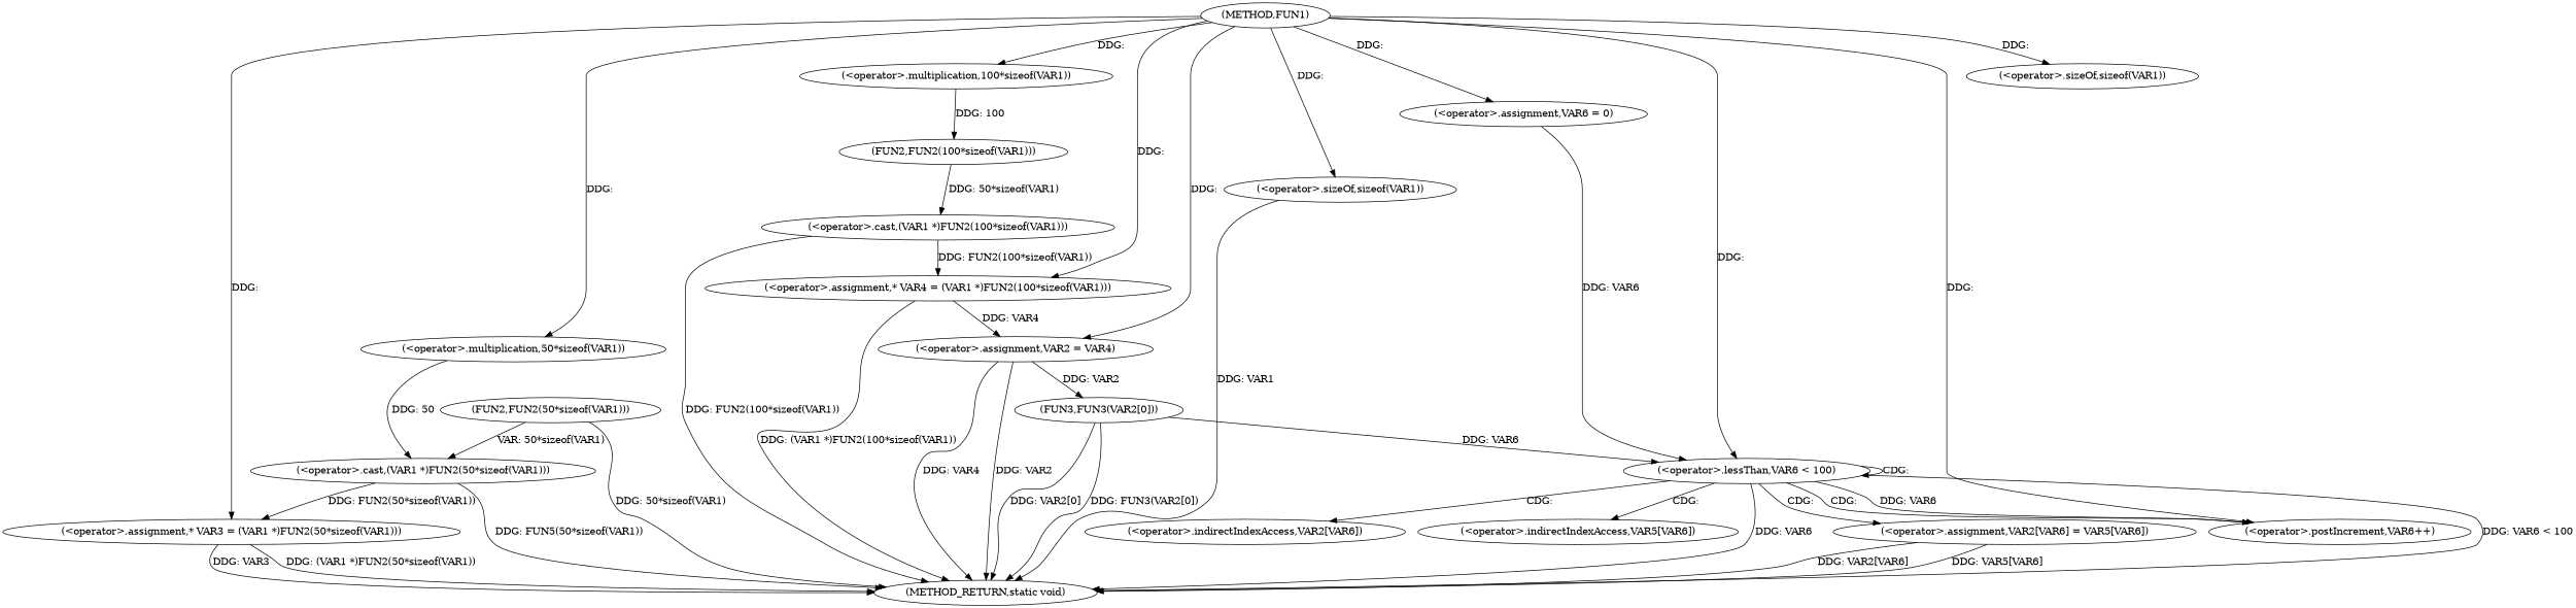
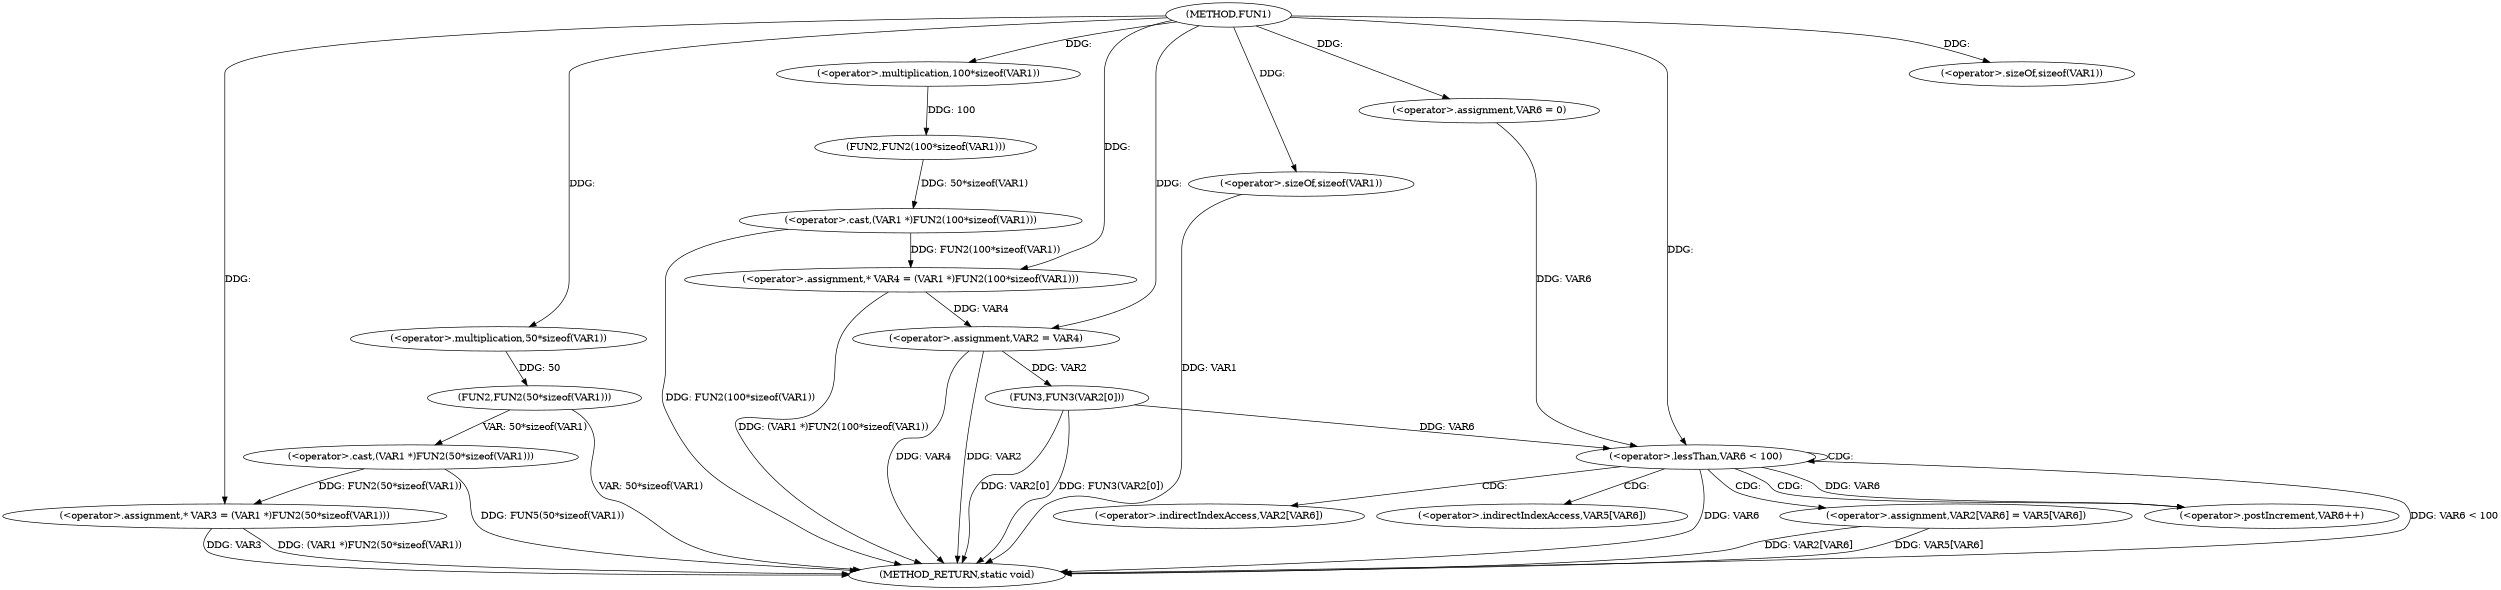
  digraph {
    n1 [label="(METHOD,FUN1)"]
    n2 [label="(<operator>.assignment,* VAR3 = (VAR1 *)FUN2(50*sizeof(VAR1)))"]
    n3 [label="(<operator>.multiplication,50*sizeof(VAR1))"]
    n4 [label="(<operator>.sizeOf,sizeof(VAR1))"]
    n5 [label="(<operator>.assignment,* VAR4 = (VAR1 *)FUN2(100*sizeof(VAR1)))"]
    n6 [label="(<operator>.multiplication,100*sizeof(VAR1))"]
    n7 [label="(<operator>.sizeOf,sizeof(VAR1))"]
    n8 [label="(<operator>.assignment,VAR2 = VAR4)"]
    n9 [label="(<operator>.assignment,VAR6 = 0)"]
    n10 [label="(<operator>.lessThan,VAR6 < 100)"]
    n11 [label="(<operator>.postIncrement,VAR6++)"]
    n12 [label="(METHOD_RETURN,static void)"]
    n13 [label="(FUN2,FUN2(50*sizeof(VAR1)))"]
    n14 [label="(FUN2,FUN2(100*sizeof(VAR1)))"]
    n15 [label="(FUN3,FUN3(VAR2[0]))"]
    n16 [label="(<operator>.assignment,VAR2[VAR6] = VAR5[VAR6])"]
    n17 [label="(<operator>.indirectIndexAccess,VAR2[VAR6])"]
    n18 [label="(<operator>.indirectIndexAccess,VAR5[VAR6])"]
    n19 [label="(<operator>.cast,(VAR1 *)FUN2(50*sizeof(VAR1)))"]
    n20 [label="(<operator>.cast,(VAR1 *)FUN2(100*sizeof(VAR1)))"]
    n1 -> n2 [label="DDG: "]
    n1 -> n3 [label="DDG: "]
    n1 -> n4 [label="DDG: "]
    n1 -> n5 [label="DDG: "]
    n1 -> n6 [label="DDG: "]
    n1 -> n7 [label="DDG: "]
    n1 -> n8 [label="DDG: "]
    n1 -> n9 [label="DDG: "]
    n1 -> n10 [label="DDG: "]
-   n1 -> n11 [label="DDG: "]
    n2 -> n12 [label="DDG: VAR3"]
    n2 -> n12 [label="DDG: (VAR1 *)FUN2(50*sizeof(VAR1))"]
-   n3 -> n19 [label="DDG: 50"]
+   n3 -> n13 [label="DDG: 50"]
    n5 -> n8 [label="DDG: VAR4"]
    n5 -> n12 [label="DDG: (VAR1 *)FUN2(100*sizeof(VAR1))"]
    n6 -> n14 [label="DDG: 100"]
    n7 -> n12 [label="DDG: VAR1"]
    n8 -> n12 [label="DDG: VAR4"]
    n8 -> n12 [label="DDG: VAR2"]
    n8 -> n15 [label="DDG: VAR2"]
    n9 -> n10 [label="DDG: VAR6"]
    n10 -> n10 [label="CDG: "]
    n10 -> n11 [label="DDG: VAR6"]
    n10 -> n11 [label="CDG: "]
    n10 -> n12 [label="DDG: VAR6 < 100"]
    n10 -> n12 [label="DDG: VAR6"]
    n10 -> n16 [label="CDG: "]
    n10 -> n17 [label="CDG: "]
    n10 -> n18 [label="CDG: "]
-   n13 -> n12 [label="DDG: 50*sizeof(VAR1)"]
+   n13 -> n12 [label="VAR: 50*sizeof(VAR1)"]
    n13 -> n19 [label="VAR: 50*sizeof(VAR1)"]
    n14 -> n20 [label="DDG: 50*sizeof(VAR1)"]
    n15 -> n10 [label="DDG: VAR6"]
    n15 -> n12 [label="DDG: FUN3(VAR2[0])"]
    n15 -> n12 [label="DDG: VAR2[0]"]
    n16 -> n12 [label="DDG: VAR5[VAR6]"]
    n16 -> n12 [label="DDG: VAR2[VAR6]"]
    n19 -> n2 [label="DDG: FUN2(50*sizeof(VAR1))"]
    n19 -> n12 [label="DDG: FUN5(50*sizeof(VAR1))"]
    n20 -> n5 [label="DDG: FUN2(100*sizeof(VAR1))"]
    n20 -> n12 [label="DDG: FUN2(100*sizeof(VAR1))"]
  }
